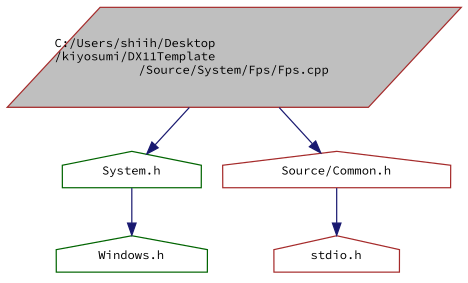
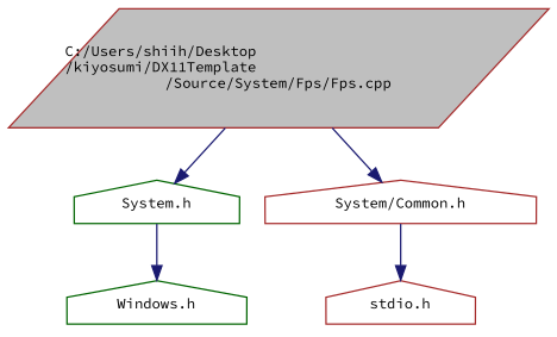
  digraph {
    fontname="Source Code Pro"
    node [color=brown fillcolor=white fontname="Source Code Pro" fontsize=10 shape=house style=filled]
    edge [color=midnightblue fontname="Source Code Pro" fontsize=10 labelfontname=Helvetica labelfontsize=10 style=solid]
    n1 [fillcolor=grey75 fontcolor=black height=0.2 label="C:/Users/shiih/Desktop\l/kiyosumi/DX11Template\l/Source/System/Fps/Fps.cpp" shape=parallelogram width=0.4]
    n2 [color=darkgreen height=0.2 label="System.h" width=0.4]
-   n3 [height=0.2 label="Source/Common.h" width=0.4]
+   n3 [height=0.2 label="System/Common.h" width=0.4]
    n4 [color=darkgreen height=0.2 label="Windows.h" width=0.4]
    n5 [height=0.2 label="stdio.h" width=0.4]
    n1 -> n2
    n1 -> n3
    n2 -> n4
    n3 -> n5
  }
